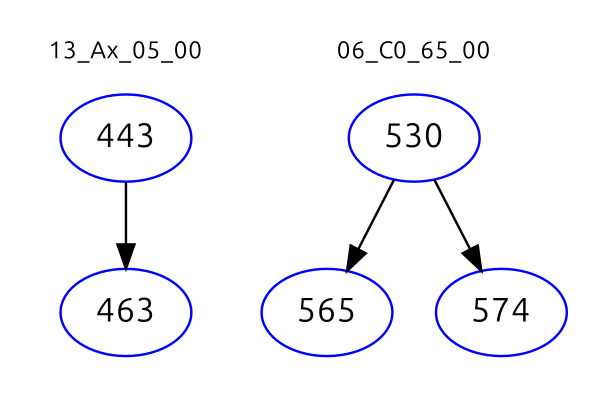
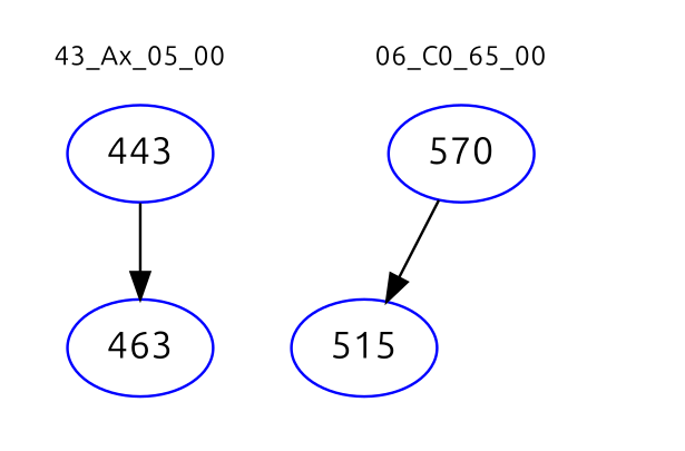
  digraph {
    fontname=Ubuntu
    node [color=blue fontname=Ubuntu]
    edge [color=black fontname=Ubuntu]
    n1 [label=443]
    n2 [label=463]
-   n3 [label=530]
-   n4 [label=565]
-   n5 [label=574]
+   n3 [label=570]
+   n4 [label=515]
    subgraph cluster_1 {
      color=white
      fontsize=10
-     label="13_Ax_05_00"
+     label="43_Ax_05_00"
      n1
      n2
    }
    subgraph cluster_2 {
      color=white
      fontsize=10
      label="06_C0_65_00"
      n3
      n4
-     n5
    }
    n1 -> n2
    n3 -> n4
-   n3 -> n5
  }
